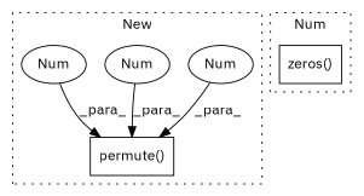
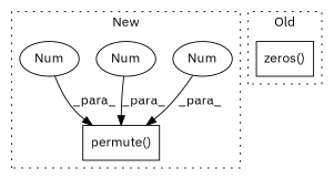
  digraph {
    fontname="IBM Plex Sans"
    node [a=76 l=1 shape=ellipse fontname="IBM Plex Sans"]
    edge [fontname="IBM Plex Sans"]
    n1 [a=75 l="50,1" label="permute()" s="14272,14335" shape=box]
    n2 [label=Num s=14334]
    n3 [label=Num s=14322]
    n4 [label=Num s=14325]
    n5 [a=75 l="12,21" label="zeros()" s="13867,13910" shape=box]
    subgraph cluster_1 {
      label=New
      style=dotted
      n1
      n2
      n3
      n4
    }
    subgraph cluster_2 {
-     label=Num
+     label=Old
      style=dotted
      n5
    }
    n2 -> n1 [label=_para_]
    n3 -> n1 [label=_para_]
    n4 -> n1 [label=_para_]
  }
